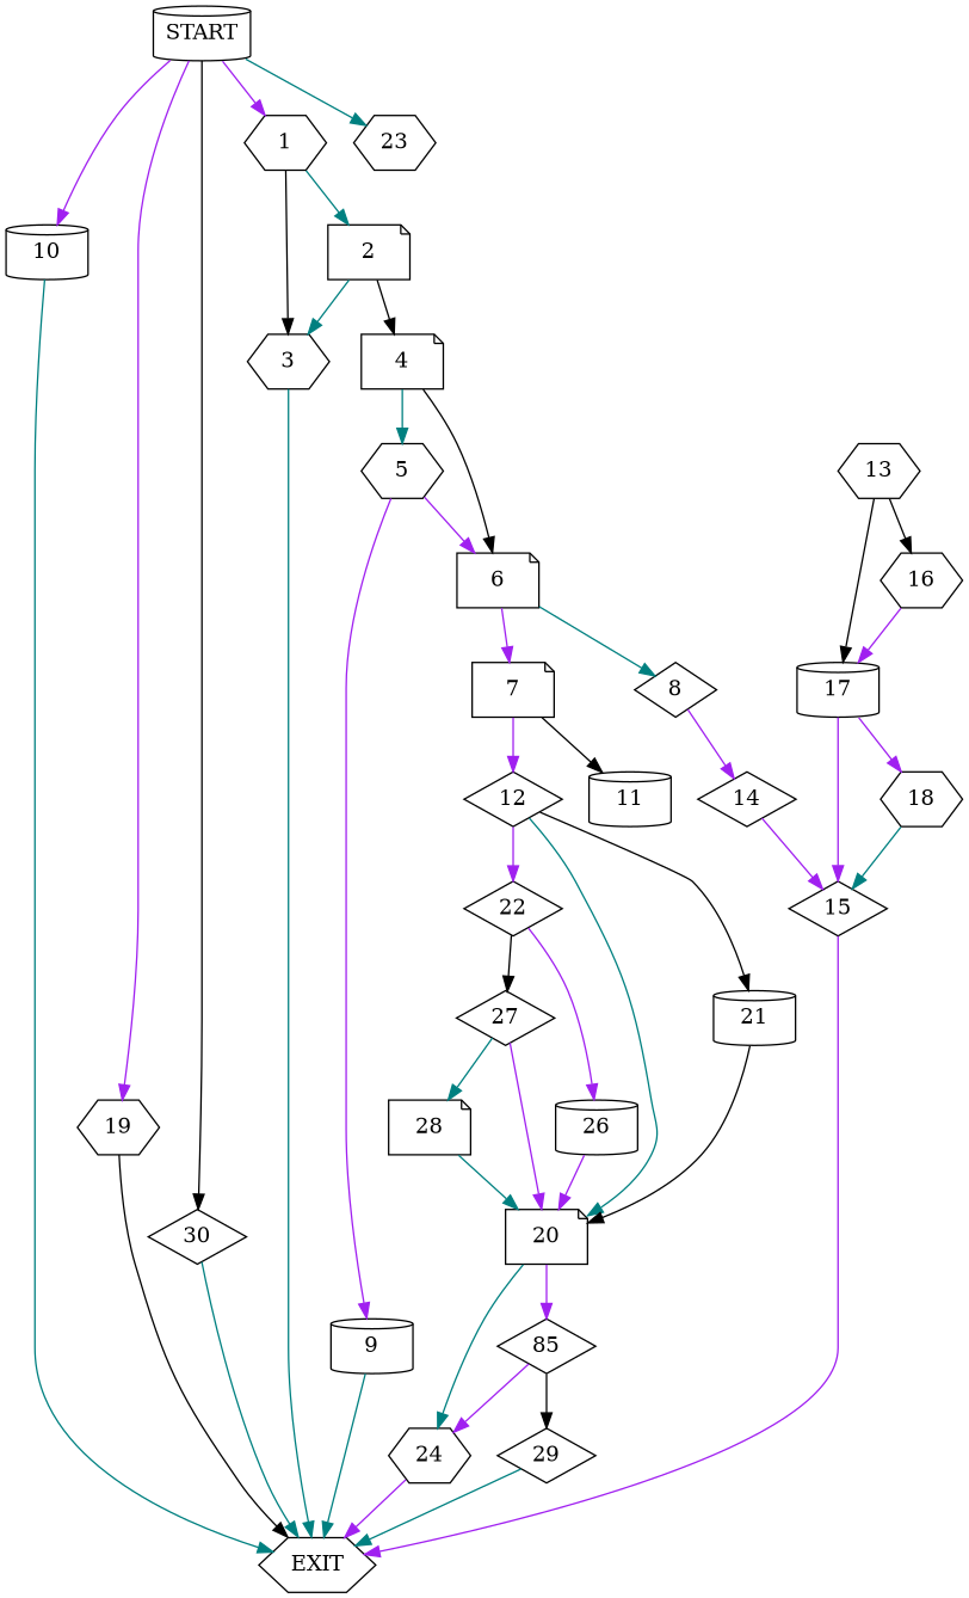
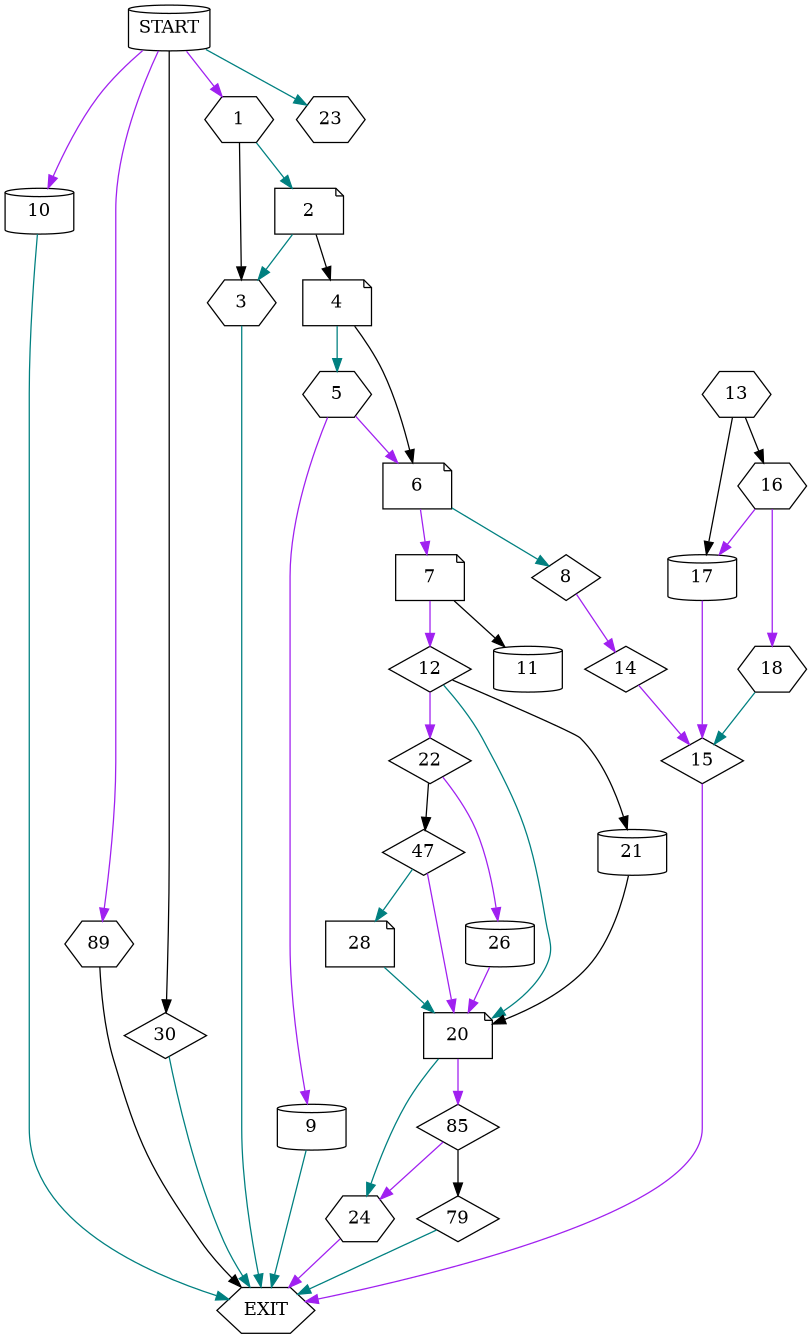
  digraph {
    node [shape=hexagon]
    edge [color=purple]
    n1 [label=START shape=cylinder]
    1
    10 [shape=cylinder]
-   19
+   19 [label=89]
    23
    30 [shape=diamond]
    2 [shape=note]
    3
    n9 [label=EXIT]
    4 [shape=note]
    5
    6 [shape=note]
    9 [shape=cylinder]
    7 [shape=note]
    8 [shape=diamond]
    11 [shape=cylinder]
    12 [shape=diamond]
    14 [shape=diamond]
    20 [shape=note]
    21 [shape=cylinder]
    22 [shape=diamond]
    13
    16
    17 [shape=cylinder]
    15 [shape=diamond]
    24
    n27 [label=85 shape=diamond]
    26 [shape=cylinder]
-   27 [shape=diamond]
+   27 [shape=diamond label=47]
    18
-   29 [shape=diamond]
+   29 [shape=diamond label=79]
    28 [shape=note]
    n1 -> 1
    n1 -> 10
    n1 -> 19
    n1 -> 23 [color=teal]
    n1 -> 30 [color=black]
    1 -> 2 [color=teal]
    1 -> 3 [color=black]
    10 -> n9 [color=teal]
    19 -> n9 [color=black]
    30 -> n9 [color=teal]
    2 -> 3 [color=teal]
    2 -> 4 [color=black]
    3 -> n9 [color=teal]
    4 -> 5 [color=teal]
    4 -> 6 [color=black]
    5 -> 6
    5 -> 9
    6 -> 7
    6 -> 8 [color=teal]
    9 -> n9 [color=teal]
    7 -> 11 [color=black]
    7 -> 12
    8 -> 14
    12 -> 20 [color=teal]
    12 -> 21 [color=black]
    12 -> 22
    14 -> 15
    20 -> 24 [color=teal]
    20 -> n27
    21 -> 20 [color=black]
    22 -> 26
    22 -> 27 [color=black]
    13 -> 16 [color=black]
    13 -> 17 [color=black]
    16 -> 17
-   17 -> 18
+   16 -> 18
    17 -> 15
    15 -> n9
    24 -> n9
    n27 -> 24
    n27 -> 29 [color=black]
    26 -> 20
    27 -> 20
    27 -> 28 [color=teal]
    18 -> 15 [color=teal]
    29 -> n9 [color=teal]
    28 -> 20 [color=teal]
  }
